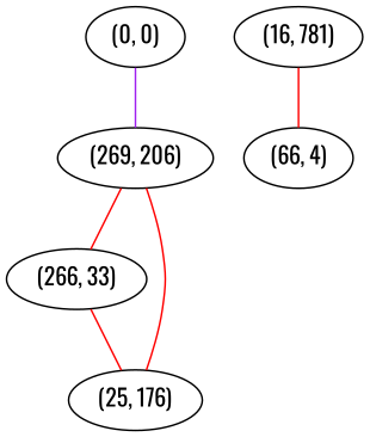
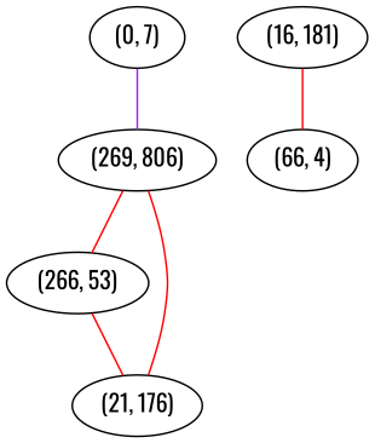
  graph {
    fontname=Oswald
    node [fontname=Oswald]
    edge [color=red fontname=Oswald weight=1]
-   "(0, 0)"
-   "(269, 206)"
-   "(266, 53)" [label="(266, 33)"]
-   "(21, 176)" [label="(25, 176)"]
-   "(16, 181)" [label="(16, 781)"]
+   "(0, 0)" [label="(0, 7)"]
+   "(269, 206)" [label="(269, 806)"]
+   "(266, 53)"
+   "(21, 176)"
+   "(16, 181)"
    "(66, 4)"
    "(0, 0)" -- "(269, 206)" [color=purple weight=4]
    "(269, 206)" -- "(266, 53)"
    "(269, 206)" -- "(21, 176)"
    "(266, 53)" -- "(21, 176)"
    "(16, 181)" -- "(66, 4)"
  }
